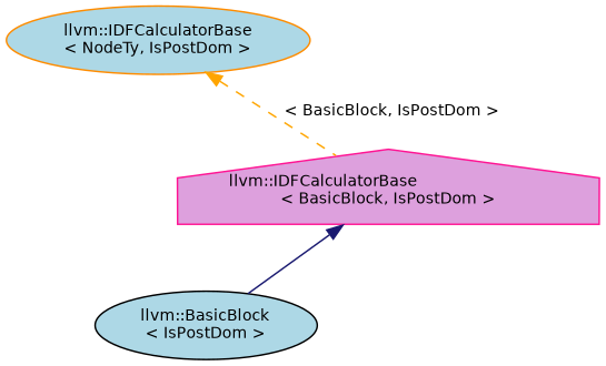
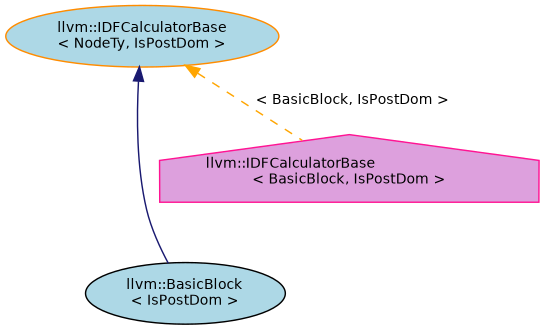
  digraph {
    node [fillcolor=lightblue fontname=Helvetica fontsize=10 shape=ellipse style=filled]
    edge [dir=back fontname=Helvetica fontsize=10 labelfontname=Helvetica labelfontsize=10]
    n1 [color=black fontcolor=black height=0.2 label="llvm::BasicBlock\l\< IsPostDom \>" width=0.4]
    n2 [color=deeppink fillcolor=plum height=0.2 label="llvm::IDFCalculatorBase\l\< BasicBlock, IsPostDom \>" shape=house width=0.4]
    n3 [color=darkorange height=0.2 label="llvm::IDFCalculatorBase\l\< NodeTy, IsPostDom \>" width=0.4]
-   n2 -> n1 [color=midnightblue style=solid]
+   n3 -> n1 [color=midnightblue style=solid]
    n3 -> n2 [color=orange label=" \< BasicBlock, IsPostDom \>" style=dashed]
  }
